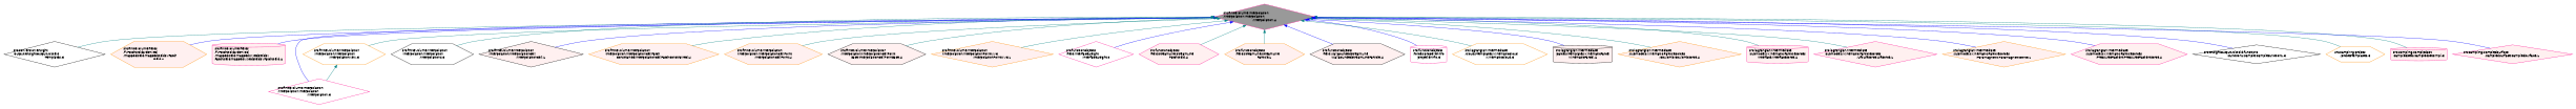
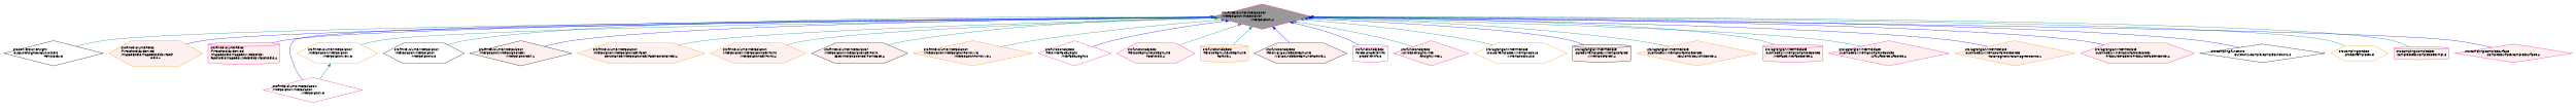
  digraph {
    node [color=deeppink fillcolor="#FFF0F0" fontname=Helvetica fontsize=10 shape=diamond style=filled]
    edge [color=teal dir=back fontname=Helvetica fontsize=10 labelfontname=Helvetica labelfontsize=10 style=solid]
    n1 [fillcolor=grey60 fontcolor=black height=0.2 label="src/finiteVolume/interpolation\l/interpolation/interpolation\l/interpolation.H" width=0.4]
    n2 [color=black fillcolor=white height=0.2 label="src/conversion/ensight\l/output/ensightOutputVolField\lTemplates.C" width=0.4]
    n3 [color=darkorange height=0.2 label="src/finiteVolume/fields\l/fvPatchFields/derived\l/mappedField/mappedFieldFvPatch\lField.H" shape=hexagon width=0.4]
    n4 [height=0.2 label="src/finiteVolume/fields\l/fvPatchFields/derived\l/mappedField/mappedMixedFieldFv\lPatchField/mappedMixedFieldFvPatchField.H" shape=cylinder width=0.4]
    n5 [fillcolor=white height=0.2 label="src/finiteVolume/interpolation\l/interpolation/interpolation\l/interpolation.C" width=0.4]
    n6 [color=darkorange fillcolor=white height=0.2 label="src/finiteVolume/interpolation\l/interpolation/interpolation\l/interpolationNew.C" shape=hexagon width=0.4]
    n7 [color=black fillcolor=white height=0.2 label="src/finiteVolume/interpolation\l/interpolation/interpolation\l/interpolations.C" shape=hexagon width=0.4]
    n8 [color=black height=0.2 label="src/finiteVolume/interpolation\l/interpolation/interpolationCell\l/interpolationCell.H" width=0.4]
    n9 [color=darkorange height=0.2 label="src/finiteVolume/interpolation\l/interpolation/interpolationCellPatch\lConstrained/interpolationCellPatchConstrained.H" shape=hexagon width=0.4]
    n10 [color=darkorange height=0.2 label="src/finiteVolume/interpolation\l/interpolation/interpolationCellPoint\l/interpolationCellPoint.H" shape=hexagon width=0.4]
    n11 [color=black height=0.2 label="src/finiteVolume/interpolation\l/interpolation/interpolationCellPoint\lFace/interpolationCellPointFace.H" shape=hexagon width=0.4]
    n12 [color=darkorange height=0.2 label="src/finiteVolume/interpolation\l/interpolation/interpolationPointMVC\l/interpolationPointMVC.H" width=0.4]
    n13 [fillcolor=white height=0.2 label="src/functionObjects\l/field/interfaceHeight\l/interfaceHeight.C" width=0.4]
    n14 [height=0.2 label="src/functionObjects\l/field/streamLine/streamLine\lPatchField.H" shape=hexagon width=0.4]
-   n15 [color=darkorange height=0.2 label="src/functionObjects\l/field/streamLine/streamLine\lParticle.H" shape=hexagon width=0.4]
+   n15 [color=darkorange height=0.2 label="src/functionObjects\l/field/streamLine/streamLine\lParticle.H" shape=cylinder width=0.4]
    n16 [color=black height=0.2 label="src/functionObjects\l/field/wallBoundedStreamLine\l/wallBoundedStreamLineParticle.H" shape=hexagon width=0.4]
    n17 [fillcolor=white height=0.2 label="src/functionObjects\l/forces/propellerInfo\l/propellerInfo.C" shape=cylinder width=0.4]
+   n18 [height=0.2 label="src/functionObjects\l/utilities/ensightWrite\l/ensightWrite.H" width=0.4]
    n19 [color=darkorange fillcolor=white height=0.2 label="src/lagrangian/intermediate\l/clouds/Templates/KinematicCloud\l/KinematicCloud.C" shape=hexagon width=0.4]
    n20 [color=black height=0.2 label="src/lagrangian/intermediate\l/parcels/Templates/KinematicParcel\l/KinematicParcel.H" shape=cylinder width=0.4]
    n21 [color=darkorange height=0.2 label="src/lagrangian/intermediate\l/submodels/Kinematic/ParticleForces\l/Coulomb/CoulombForce.H" width=0.4]
    n22 [height=0.2 label="src/lagrangian/intermediate\l/submodels/Kinematic/ParticleForces\l/Interface/InterfaceForce.H" shape=cylinder width=0.4]
    n23 [height=0.2 label="src/lagrangian/intermediate\l/submodels/Kinematic/ParticleForces\l/Lift/LiftForce/LiftForce.H" width=0.4]
    n24 [color=darkorange height=0.2 label="src/lagrangian/intermediate\l/submodels/Kinematic/ParticleForces\l/Paramagnetic/ParamagneticForce.H" width=0.4]
    n25 [height=0.2 label="src/lagrangian/intermediate\l/submodels/Kinematic/ParticleForces\l/PressureGradient/PressureGradientForce.H" shape=hexagon width=0.4]
-   n26 [color=black fillcolor=white height=0.2 label="src/ensightOutputVolField/functions\l/Function1/Sample/SampleFunction1.C" width=0.4]
+   n26 [color=black fillcolor=white height=0.2 label="src/sampling/functions\l/Function1/Sample/SampleFunction1.C" width=0.4]
    n27 [color=darkorange fillcolor=white height=0.2 label="src/sampling/probes\l/probesTemplates.C" shape=hexagon width=0.4]
    n28 [height=0.2 label="src/sampling/sampledSet\l/sampledSets/sampledSetsImpl.C" shape=cylinder width=0.4]
    n29 [height=0.2 label="src/sampling/sampledSurface\l/sampledSurface/sampledSurface.H" width=0.4]
    n1 -> n2
    n1 -> n3 [color=blue]
    n1 -> n4 [color=blue]
    n1 -> n5 [color=blue]
    n1 -> n6
    n1 -> n7
    n1 -> n8 [color=blue]
    n1 -> n9
    n1 -> n10
    n1 -> n11
    n1 -> n12
    n1 -> n13 [color=blue]
    n1 -> n14
    n1 -> n15
    n1 -> n16 [color=blue]
    n1 -> n17 [color=blue]
+   n1 -> n18
    n1 -> n19
    n1 -> n20 [color=blue]
    n1 -> n21
    n1 -> n22
    n1 -> n23
    n1 -> n24 [color=blue]
    n1 -> n25 [color=blue]
    n1 -> n26 [color=blue]
    n1 -> n27
    n1 -> n28
    n1 -> n29 [color=blue]
    n6 -> n5
  }
